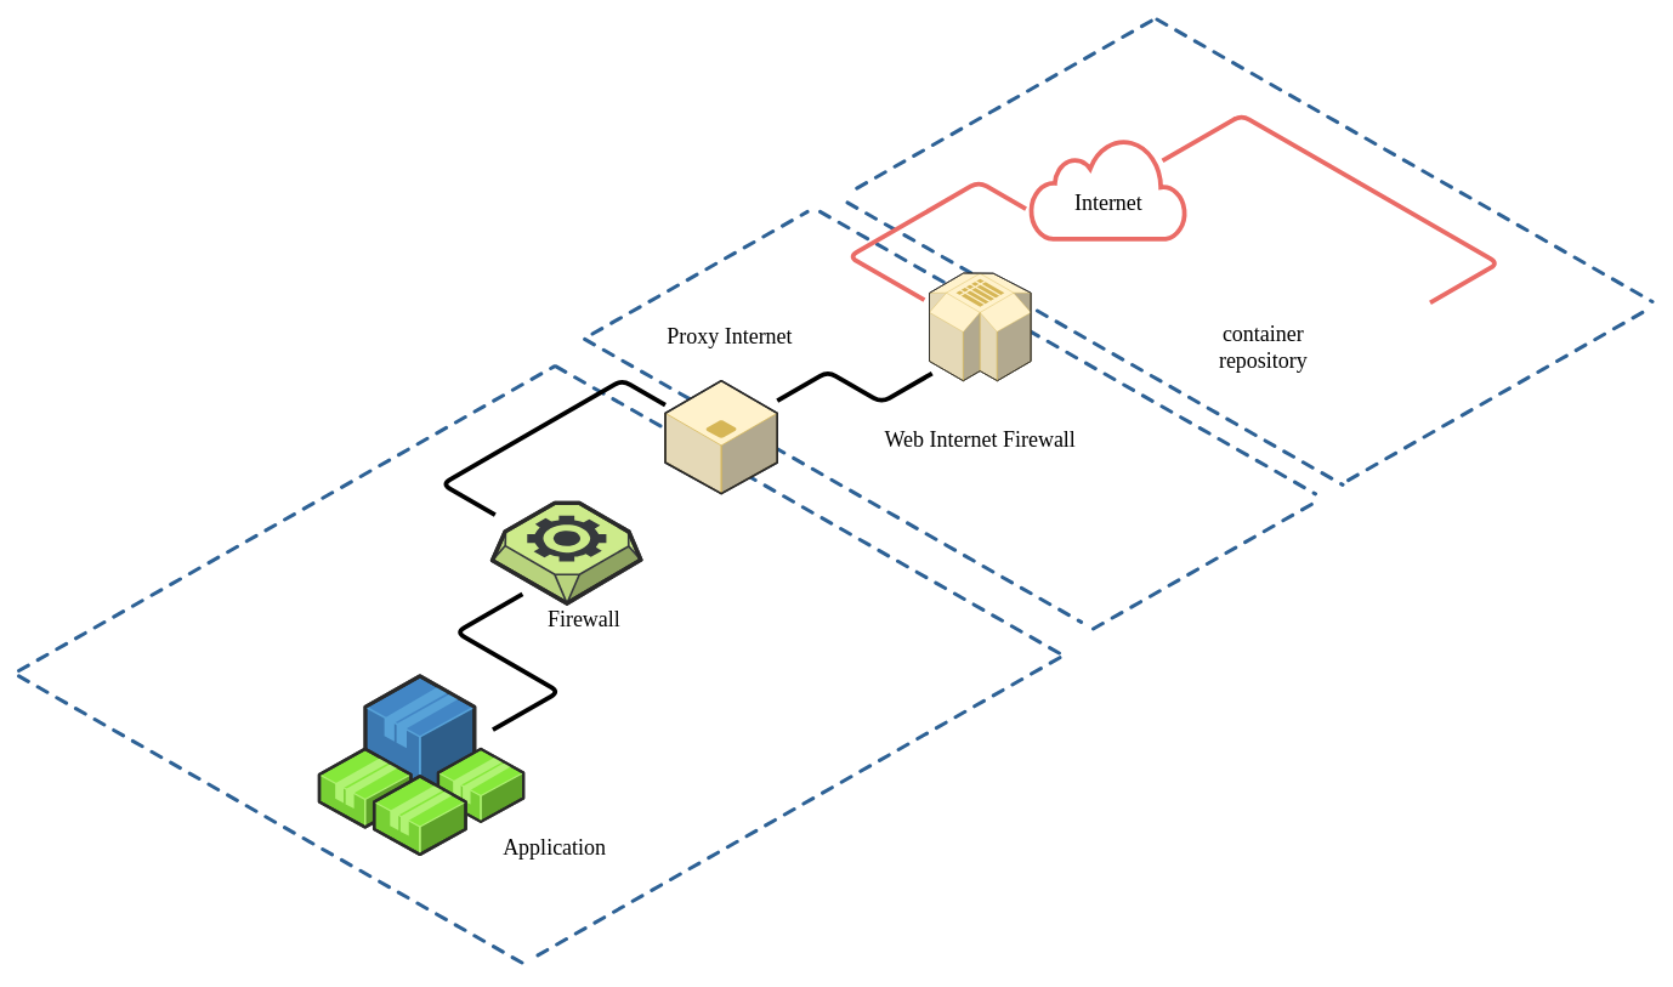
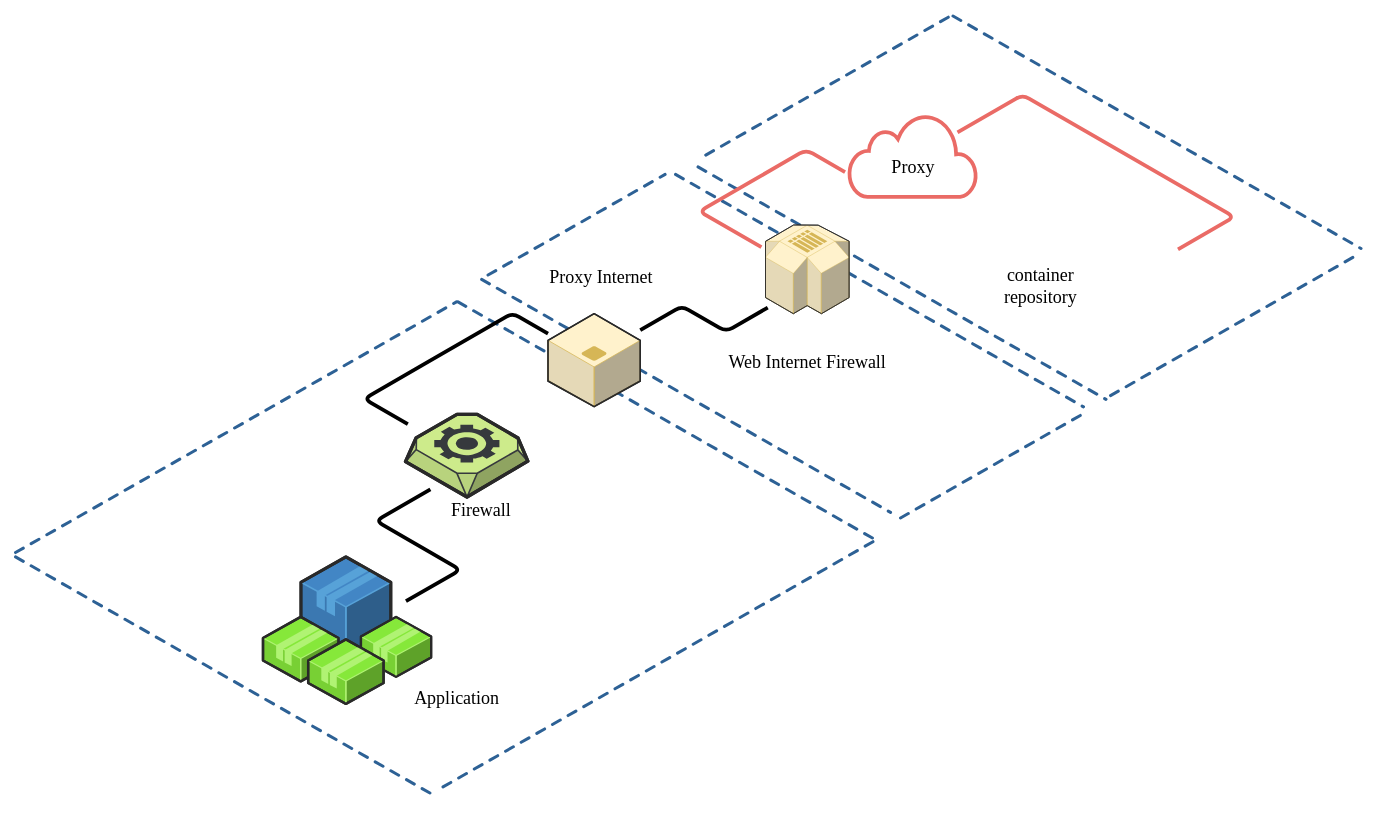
  <mxCell id="0" />
  <mxCell id="1" parent="0" />
  <mxCell id="2" value="" style="verticalLabelPosition=bottom;html=1;verticalAlign=top;strokeWidth=1;dashed=0;shape=mxgraph.aws3d.dashedArrowlessEdge;aspect=fixed;rounded=1;shadow=0;comic=0;fontFamily=Verdana;fontSize=12" vertex="1" parent="1"><mxGeometry x="930" y="222" width="544.02" height="310" as="geometry" /></mxCell>
  <mxCell id="3" value="" style="verticalLabelPosition=bottom;html=1;verticalAlign=top;strokeWidth=1;dashed=0;shape=mxgraph.aws3d.dashedArrowlessEdge;aspect=fixed;rounded=1;shadow=0;comic=0;fontFamily=Verdana;fontSize=12" vertex="1" parent="1"><mxGeometry x="1270" y="20.84" width="544.02" height="310" as="geometry" /></mxCell>
  <mxCell id="4" value="" style="verticalLabelPosition=bottom;html=1;verticalAlign=top;strokeWidth=1;dashed=0;shape=mxgraph.aws3d.dashedArrowlessEdge;aspect=fixed;rounded=1;shadow=0;comic=0;fontFamily=Verdana;fontSize=12" vertex="1" parent="1"><mxGeometry x="900" y="232" width="544.02" height="310" as="geometry" /></mxCell>
  <mxCell id="5" value="" style="verticalLabelPosition=bottom;html=1;verticalAlign=top;strokeWidth=1;dashed=0;shape=mxgraph.aws3d.dashedArrowlessEdge;aspect=fixed;rounded=1;shadow=0;comic=0;fontFamily=Verdana;fontSize=12" vertex="1" parent="1"><mxGeometry x="641.49" y="372" width="545.26" height="310.7" as="geometry" /></mxCell>
  <mxCell id="6" value="" style="verticalLabelPosition=bottom;html=1;verticalAlign=top;strokeWidth=1;dashed=0;shape=mxgraph.aws3d.dashedArrowlessEdge;aspect=fixed;rounded=1;shadow=0;comic=0;fontFamily=Verdana;fontSize=12" vertex="1" parent="1"><mxGeometry x="610" y="402" width="561.58" height="320" as="geometry" /></mxCell>
  <mxCell id="7" value="" style="verticalLabelPosition=bottom;html=1;verticalAlign=top;strokeWidth=1;align=center;outlineConnect=0;dashed=0;outlineConnect=0;shape=mxgraph.aws3d.application;fillColor=#4286c5;strokeColor=#57A2D8;aspect=fixed;" vertex="1" parent="1"><mxGeometry x="400.6" y="742" width="119.85" height="133" as="geometry" /></mxCell>
  <mxCell id="8" value="" style="verticalLabelPosition=bottom;html=1;verticalAlign=top;strokeWidth=1;align=center;outlineConnect=0;dashed=0;outlineConnect=0;shape=mxgraph.aws3d.application2;fillColor=#86E83A;strokeColor=#B0F373;aspect=fixed;" vertex="1" parent="1"><mxGeometry x="480.6" y="822" width="93.58" height="80" as="geometry" /></mxCell>
  <mxCell id="9" value="" style="verticalLabelPosition=bottom;html=1;verticalAlign=top;strokeWidth=1;dashed=0;shape=mxgraph.aws3d.simpleDb2;aspect=fixed;rounded=1;shadow=0;comic=0;fontSize=12;fillColor=#fff2cc;strokeColor=#d6b656;" vertex="1" parent="1"><mxGeometry x="1020" y="299.45" width="111.5" height="118.32" as="geometry" /></mxCell>
  <mxCell id="10" value="" style="html=1;verticalLabelPosition=bottom;align=center;labelBackgroundColor=#ffffff;verticalAlign=top;strokeWidth=5;shadow=0;dashed=0;shape=mxgraph.ios7.icons.cloud;fillColor=none;strokeColor=#EA6B66;" vertex="1" parent="1"><mxGeometry x="1131.5" y="152" width="170" height="110" as="geometry" /></mxCell>
  <mxCell id="11" value="&lt;div&gt;&lt;span style=&quot;font-size: 24px&quot;&gt;Web Internet Firewall&lt;/span&gt;&lt;/div&gt;&lt;div&gt;&lt;br&gt;&lt;/div&gt;" style="text;html=1;strokeColor=none;fillColor=none;align=center;verticalAlign=middle;whiteSpace=wrap;rounded=0;fontStyle=0;fontFamily=Tahoma;" vertex="1" parent="1"><mxGeometry x="964.75" y="452" width="222" height="76.7" as="geometry" /></mxCell>
- <mxCell id="12" value="&lt;span style=&quot;font-size: 24px&quot;&gt;Internet&lt;/span&gt;" style="text;html=1;strokeColor=none;fillColor=none;align=center;verticalAlign=middle;whiteSpace=wrap;rounded=0;fontStyle=0;fontFamily=Verdana;strokeWidth=5;" vertex="1" parent="1"><mxGeometry x="1176.5" y="194" width="80" height="55.54" as="geometry" /></mxCell>
+ <mxCell id="12" value="&lt;span style=&quot;font-size: 24px&quot;&gt;Proxy&lt;/span&gt;" style="text;html=1;strokeColor=none;fillColor=none;align=center;verticalAlign=middle;whiteSpace=wrap;rounded=0;fontStyle=0;fontFamily=Verdana;strokeWidth=5;" vertex="1" parent="1"><mxGeometry x="1176.5" y="194" width="80" height="55.54" as="geometry" /></mxCell>
  <mxCell id="13" value="" style="shape=image;imageAspect=0;aspect=fixed;verticalLabelPosition=bottom;verticalAlign=top;image=https://avatars1.githubusercontent.com/u/38353654?s=200&amp;v=4;" vertex="1" parent="1"><mxGeometry x="1460" y="327" width="120" height="120" as="geometry" /></mxCell>
  <mxCell id="14" value="&lt;div style=&quot;font-size: 24px&quot;&gt;&lt;span&gt;container repository&lt;/span&gt;&lt;br&gt;&lt;/div&gt;" style="text;html=1;strokeColor=none;fillColor=none;align=center;verticalAlign=middle;whiteSpace=wrap;rounded=0;fontFamily=Verdana;fontStyle=0" vertex="1" parent="1"><mxGeometry x="1301.5" y="330.84" width="170" height="100" as="geometry" /></mxCell>
  <mxCell id="15" value="" style="verticalLabelPosition=bottom;html=1;verticalAlign=top;strokeWidth=1;align=center;outlineConnect=0;dashed=0;outlineConnect=0;shape=mxgraph.aws3d.application2;fillColor=#86E83A;strokeColor=#B0F373;aspect=fixed;" vertex="1" parent="1"><mxGeometry x="350" y="822" width="100.6" height="86" as="geometry" /></mxCell>
  <mxCell id="16" value="" style="verticalLabelPosition=bottom;html=1;verticalAlign=top;strokeWidth=1;align=center;outlineConnect=0;dashed=0;outlineConnect=0;shape=mxgraph.aws3d.application2;fillColor=#86E83A;strokeColor=#B0F373;aspect=fixed;" vertex="1" parent="1"><mxGeometry x="410.23" y="852" width="100.6" height="86" as="geometry" /></mxCell>
  <mxCell id="17" value="&lt;div&gt;&lt;span style=&quot;font-size: 24px&quot;&gt;Firewall&lt;/span&gt;&lt;/div&gt;" style="text;html=1;strokeColor=none;fillColor=none;align=center;verticalAlign=middle;whiteSpace=wrap;rounded=0;fontStyle=0;fontFamily=Verdana;" vertex="1" parent="1"><mxGeometry x="570" y="642" width="142" height="76.7" as="geometry" /></mxCell>
  <mxCell id="18" value="" style="verticalLabelPosition=bottom;html=1;verticalAlign=top;strokeWidth=1;align=center;outlineConnect=0;dashed=0;outlineConnect=0;shape=mxgraph.aws3d.application_server;fillColor=#fff2cc;strokeColor=#d6b656;aspect=fixed;fontFamily=Tahoma;" vertex="1" parent="1"><mxGeometry x="730" y="417.77" width="123" height="124" as="geometry" /></mxCell>
  <mxCell id="19" value="" style="edgeStyle=isometricEdgeStyle;endArrow=none;html=1;strokeWidth=5;" edge="1" parent="1"><mxGeometry width="50" height="100" relative="1" as="geometry"><mxPoint x="540.63" y="801.16" as="sourcePoint" /><mxPoint x="573.18" y="652" as="targetPoint" /></mxGeometry></mxCell>
  <mxCell id="20" value="&lt;div&gt;&lt;span style=&quot;font-size: 24px&quot;&gt;Application&lt;/span&gt;&lt;/div&gt;" style="text;html=1;strokeColor=none;fillColor=none;align=left;verticalAlign=middle;whiteSpace=wrap;rounded=0;fontStyle=0;fontFamily=Tahoma;" vertex="1" parent="1"><mxGeometry x="550" y="892" width="222" height="76.7" as="geometry" /></mxCell>
  <mxCell id="21" value="" style="edgeStyle=isometricEdgeStyle;endArrow=none;html=1;elbow=vertical;strokeWidth=5;entryX=-0.048;entryY=0.028;entryDx=0;entryDy=0;entryPerimeter=0;" edge="1" parent="1" source="18"><mxGeometry x="0.326" y="-53" width="50" height="100" relative="1" as="geometry"><mxPoint x="820" y="492" as="sourcePoint" /><mxPoint x="543.111" y="564.852" as="targetPoint" /><mxPoint y="1" as="offset" /><Array as="points"><mxPoint x="570" y="482" /></Array></mxGeometry></mxCell>
  <mxCell id="22" value="&lt;div&gt;&lt;span style=&quot;font-size: 24px&quot;&gt;Proxy Internet&lt;/span&gt;&lt;/div&gt;" style="text;html=1;strokeColor=none;fillColor=none;align=center;verticalAlign=middle;whiteSpace=wrap;rounded=0;fontStyle=0;fontFamily=Verdana;" vertex="1" parent="1"><mxGeometry x="730" y="330.84" width="142" height="76.7" as="geometry" /></mxCell>
  <mxCell id="23" value="" style="edgeStyle=isometricEdgeStyle;endArrow=none;html=1;elbow=vertical;entryX=-0.049;entryY=0.251;entryDx=0;entryDy=0;entryPerimeter=0;strokeColor=#EA6B66;strokeWidth=5;exitX=-0.032;exitY=0.701;exitDx=0;exitDy=0;exitPerimeter=0;" edge="1" parent="1" source="10" target="9"><mxGeometry x="0.326" y="-53" width="50" height="100" relative="1" as="geometry"><mxPoint x="1498.5" y="781.893" as="sourcePoint" /><mxPoint x="1250" y="755.4" as="targetPoint" /><mxPoint y="1" as="offset" /><Array as="points"><mxPoint x="1000" y="242" /></Array></mxGeometry></mxCell>
  <mxCell id="24" value="" style="edgeStyle=isometricEdgeStyle;endArrow=none;html=1;strokeColor=#000000;strokeWidth=5;fontFamily=Verdana;" edge="1" parent="1"><mxGeometry width="50" height="100" relative="1" as="geometry"><mxPoint x="853" y="439.58" as="sourcePoint" /><mxPoint x="1023" y="409.58" as="targetPoint" /></mxGeometry></mxCell>
  <mxCell id="25" value="" style="edgeStyle=isometricEdgeStyle;endArrow=none;html=1;strokeWidth=5;fontFamily=Verdana;strokeColor=#EA6B66;exitX=0.85;exitY=0.218;exitDx=0;exitDy=0;exitPerimeter=0;" edge="1" parent="1" source="10"><mxGeometry width="50" height="100" relative="1" as="geometry"><mxPoint x="1250" y="272" as="sourcePoint" /><mxPoint x="1570" y="332" as="targetPoint" /><Array as="points"><mxPoint x="1460" y="182" /></Array></mxGeometry></mxCell>
  <mxCell id="26" value="" style="verticalLabelPosition=bottom;html=1;verticalAlign=top;strokeWidth=1;dashed=0;shape=mxgraph.aws3d.dashedArrowlessEdge;aspect=fixed;rounded=1;shadow=0;comic=0;fontFamily=Verdana;fontSize=12" vertex="1" parent="1"><mxGeometry x="20" y="742" width="561.57" height="320" as="geometry" /></mxCell>
  <mxCell id="27" value="" style="verticalLabelPosition=bottom;html=1;verticalAlign=top;strokeWidth=1;dashed=0;shape=mxgraph.aws3d.dashedArrowlessEdge;fillColor=#000000;aspect=fixed;rounded=1;shadow=0;comic=0;fontFamily=Verdana;fontSize=12;fontColor=#000000;flipV=1;" vertex="1" parent="1"><mxGeometry x="20" y="402" width="587.95" height="334.27" as="geometry" /></mxCell>
  <mxCell id="28" value="" style="verticalLabelPosition=bottom;html=1;verticalAlign=top;strokeWidth=1;dashed=0;shape=mxgraph.aws3d.dashedArrowlessEdge;aspect=fixed;rounded=1;shadow=0;comic=0;fontFamily=Verdana;fontSize=12;flipV=1;" vertex="1" parent="1"><mxGeometry x="590" y="718.7" width="578.67" height="330" as="geometry" /></mxCell>
  <mxCell id="29" value="" style="verticalLabelPosition=bottom;html=1;verticalAlign=top;strokeWidth=1;dashed=0;shape=mxgraph.aws3d.dashedArrowlessEdge;fillColor=#000000;aspect=fixed;rounded=1;shadow=0;comic=0;fontFamily=Verdana;fontSize=12;fontColor=#000000;flipV=1;" vertex="1" parent="1"><mxGeometry x="650" y="232" width="236.17" height="134.27" as="geometry" /></mxCell>
  <mxCell id="30" value="" style="verticalLabelPosition=bottom;html=1;verticalAlign=top;strokeWidth=1;dashed=0;shape=mxgraph.aws3d.dashedArrowlessEdge;aspect=fixed;rounded=1;shadow=0;comic=0;fontFamily=Verdana;fontSize=12;flipV=1;" vertex="1" parent="1"><mxGeometry x="1200" y="552" width="242.24" height="138.14" as="geometry" /></mxCell>
  <mxCell id="31" value="" style="verticalLabelPosition=bottom;html=1;verticalAlign=top;strokeWidth=1;dashed=0;shape=mxgraph.aws3d.dashedArrowlessEdge;aspect=fixed;rounded=1;shadow=0;comic=0;fontFamily=Verdana;fontSize=12;flipV=1;" vertex="1" parent="1"><mxGeometry x="1480" y="342" width="324.4" height="185" as="geometry" /></mxCell>
  <mxCell id="32" value="" style="verticalLabelPosition=bottom;html=1;verticalAlign=top;strokeWidth=1;dashed=0;shape=mxgraph.aws3d.dashedArrowlessEdge;fillColor=#000000;aspect=fixed;rounded=1;shadow=0;comic=0;fontFamily=Verdana;fontSize=12;fontColor=#000000;flipV=1;" vertex="1" parent="1"><mxGeometry x="940.33" y="22" width="324.12" height="184.27" as="geometry" /></mxCell>
  <mxCell id="33" value="" style="verticalLabelPosition=bottom;html=1;verticalAlign=top;strokeWidth=1;align=center;outlineConnect=0;dashed=0;outlineConnect=0;shape=mxgraph.aws3d.worker;fillColor=#cdeb8b;strokeColor=#36393d;aspect=fixed;fontFamily=Verdana;" vertex="1" parent="1"><mxGeometry x="540" y="552" width="163.14" height="110.23" as="geometry" /></mxCell>
